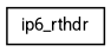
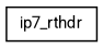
  digraph {
    rankdir=LR
    fontname=Roboto
-   n1 [color=black fillcolor=white fontname=Roboto fontsize=10 height=0.2 label=ip6_rthdr shape=record style=filled width=0.4]
+   n1 [color=black fillcolor=white fontname=Roboto fontsize=10 height=0.2 label=ip7_rthdr shape=record style=filled width=0.4]
  }
